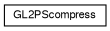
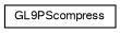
  digraph {
    rankdir=LR
-   n1 [color=black fillcolor=white fontname=FreeSans fontsize=10 height=0.2 label=GL2PScompress shape=record style=filled width=0.4]
+   n1 [color=black fillcolor=white fontname=FreeSans fontsize=10 height=0.2 label=GL9PScompress shape=record style=filled width=0.4]
  }
